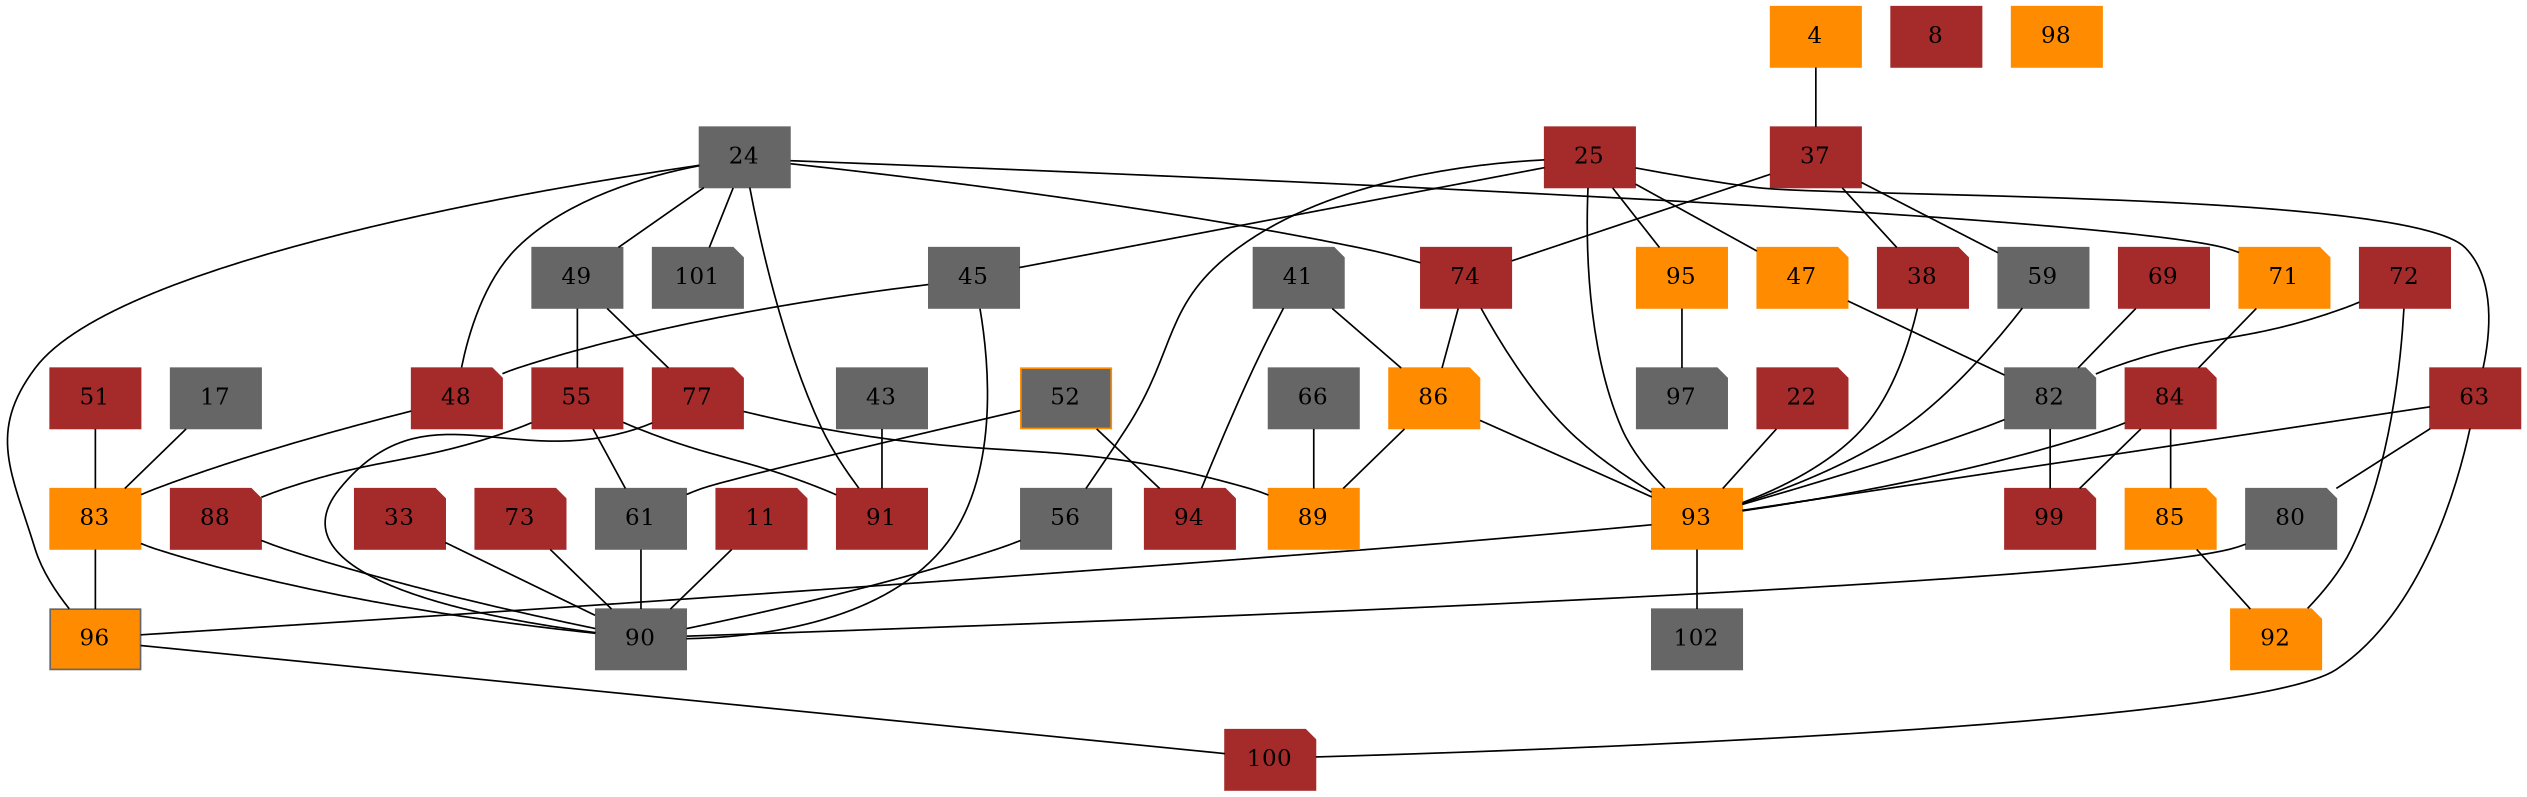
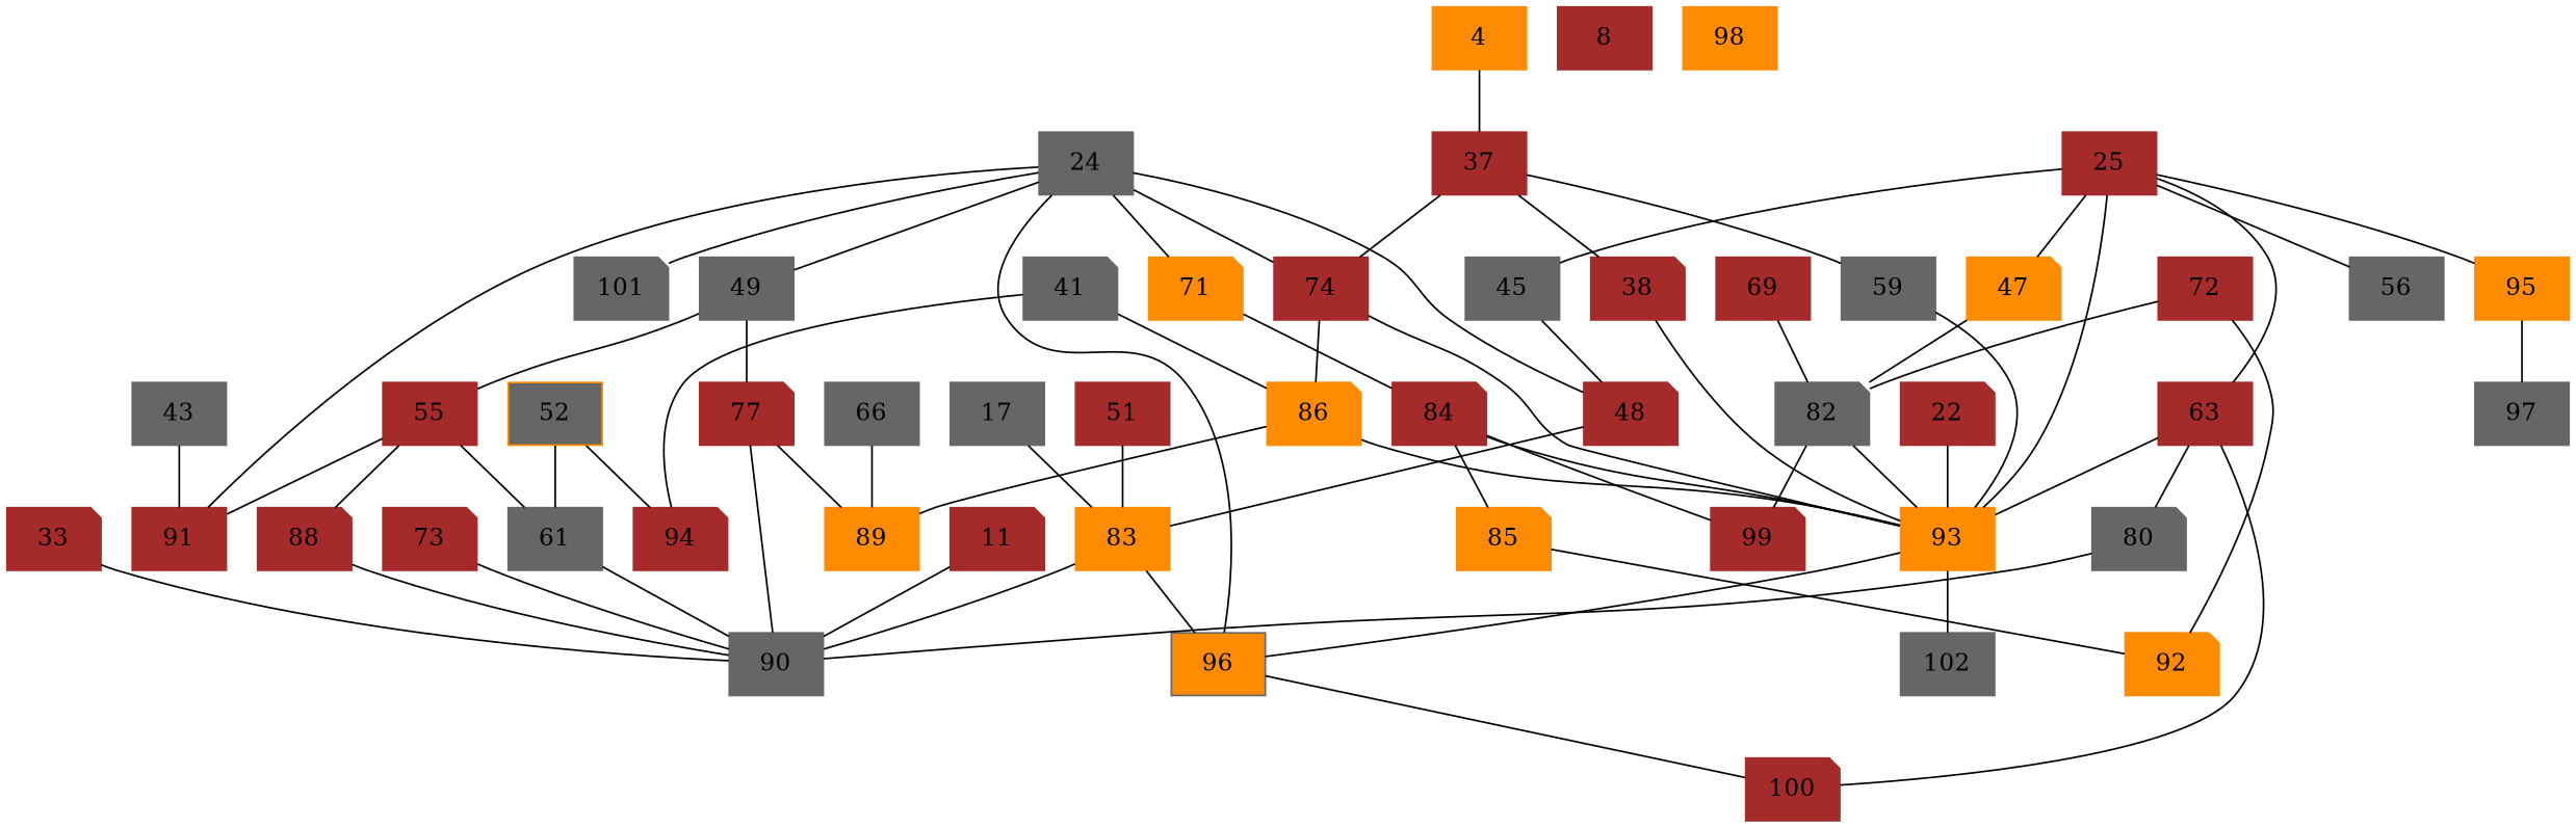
  graph {
    node [color=brown shape=box style=filled]
    4 [color=darkorange]
    37
    74 [super="+42"]
    38 [shape=note super="+28"]
    59 [color=gray40]
    8
    90 [color=gray40 super="+5+35+81"]
    11 [shape=note]
    83 [color=darkorange super="+60+78+67"]
    96 [color=gray40 fillcolor=darkorange super="+87"]
    17 [color=gray40]
    93 [color=darkorange super="+31+53+76"]
    102 [color=gray40]
    22 [shape=note]
    24 [color=gray40]
    48 [shape=note]
    49 [color=gray40 super="+44"]
    91 [super="+79"]
    101 [color=gray40 shape=note]
    71 [color=darkorange shape=note]
    55
    77 [shape=note]
    86 [color=darkorange shape=note super="+1+3"]
    100 [shape=note super="+14"]
    25 [super="+12"]
    45 [color=gray40]
    47 [color=darkorange shape=note super="+9+10"]
    56 [color=gray40 super="+19+26"]
    63 [super="+18"]
    95 [color=darkorange super="+32+40"]
    82 [color=gray40 shape=note super="+29+70"]
    80 [color=gray40 shape=note super="+54"]
-   97 [color=gray40 shape=note]
+   97 [color=gray40]
    33 [shape=note]
    41 [color=gray40 shape=note super="+27"]
    94 [shape=note]
    89 [color=darkorange super="+23"]
    43 [color=gray40]
    84 [shape=note super="+64+58"]
    99 [shape=note]
    61 [color=gray40]
    88 [shape=note]
    51 [super="+16"]
    52 [color=darkorange fillcolor=gray40]
    66 [color=gray40]
    69
    85 [color=darkorange shape=note]
    72
    92 [color=darkorange shape=note]
    73 [shape=note super="+36"]
    98 [color=darkorange]
    4 -- 37
    37 -- 74 [weight=2]
    37 -- 38
    37 -- 59
    74 -- 93
    74 -- 86
    38 -- 93
    59 -- 93
    11 -- 90
    83 -- 90 [weight=3]
    83 -- 96 [weight=2]
    96 -- 100
    17 -- 83
    93 -- 96
    93 -- 102 [weight=3]
    22 -- 93
    24 -- 74 [weight=2]
    24 -- 96
    24 -- 48
    24 -- 49
    24 -- 91
    24 -- 101
    24 -- 71
    48 -- 83
    49 -- 55 [weight=2]
    49 -- 77
    71 -- 84
    55 -- 91
    55 -- 61
    55 -- 88
    77 -- 90
    77 -- 89
    86 -- 93
    86 -- 89
    25 -- 93 [weight=4]
    25 -- 45 [weight=2]
    25 -- 47
    25 -- 56 [weight=2]
    25 -- 63
    25 -- 95
-   45 -- 90 [weight=2]
    45 -- 48
    47 -- 82
-   56 -- 90 [weight=3]
    63 -- 93
    63 -- 100
    63 -- 80
    95 -- 97
    82 -- 93 [weight=2]
    82 -- 99
    80 -- 90
    33 -- 90
    41 -- 86
    41 -- 94
    43 -- 91
    84 -- 93
    84 -- 99
    84 -- 85
    61 -- 90 [weight=2]
    88 -- 90
    51 -- 83
    52 -- 94
    52 -- 61
    66 -- 89 [weight=2]
    69 -- 82
    85 -- 92
    72 -- 82
    72 -- 92
    73 -- 90
  }
